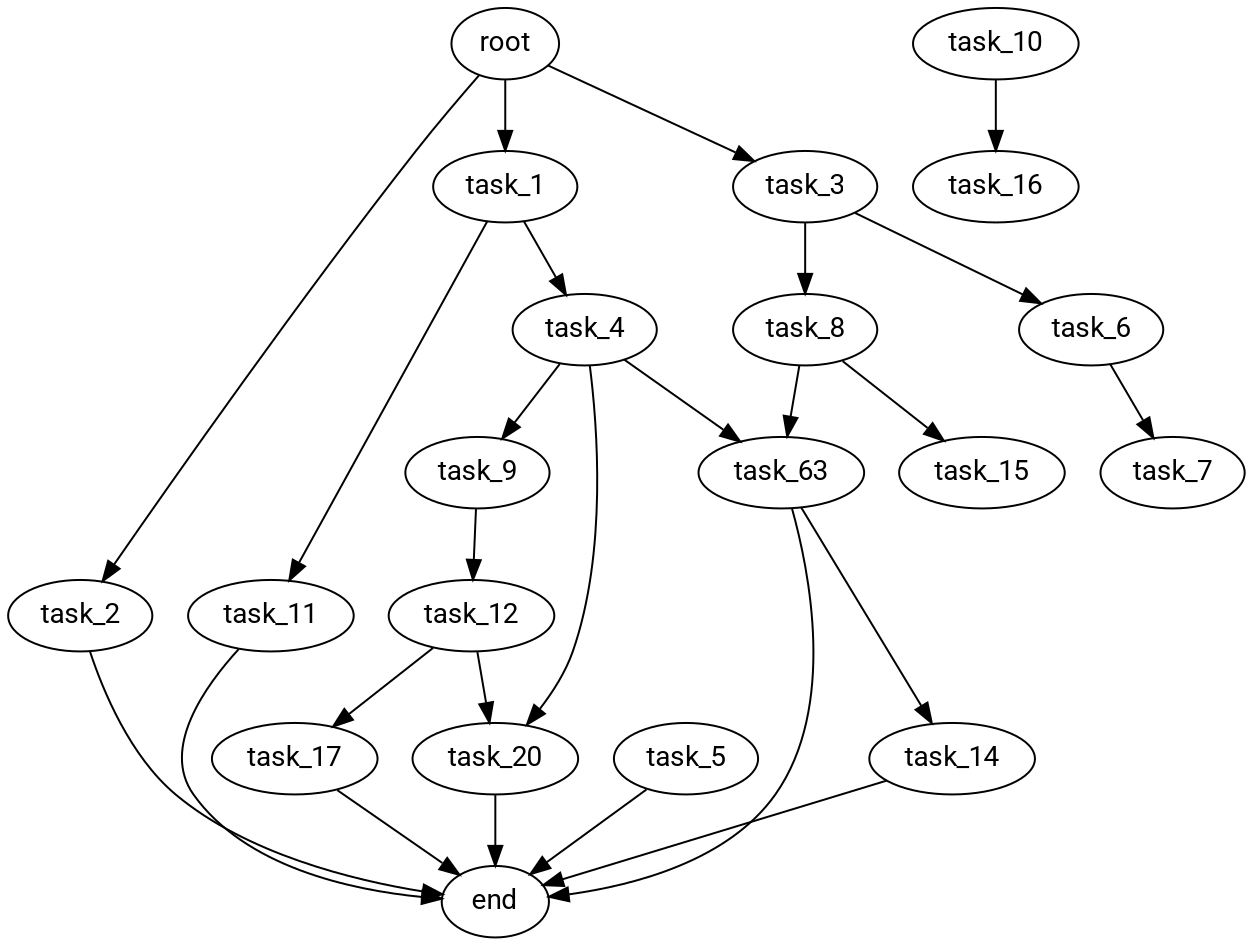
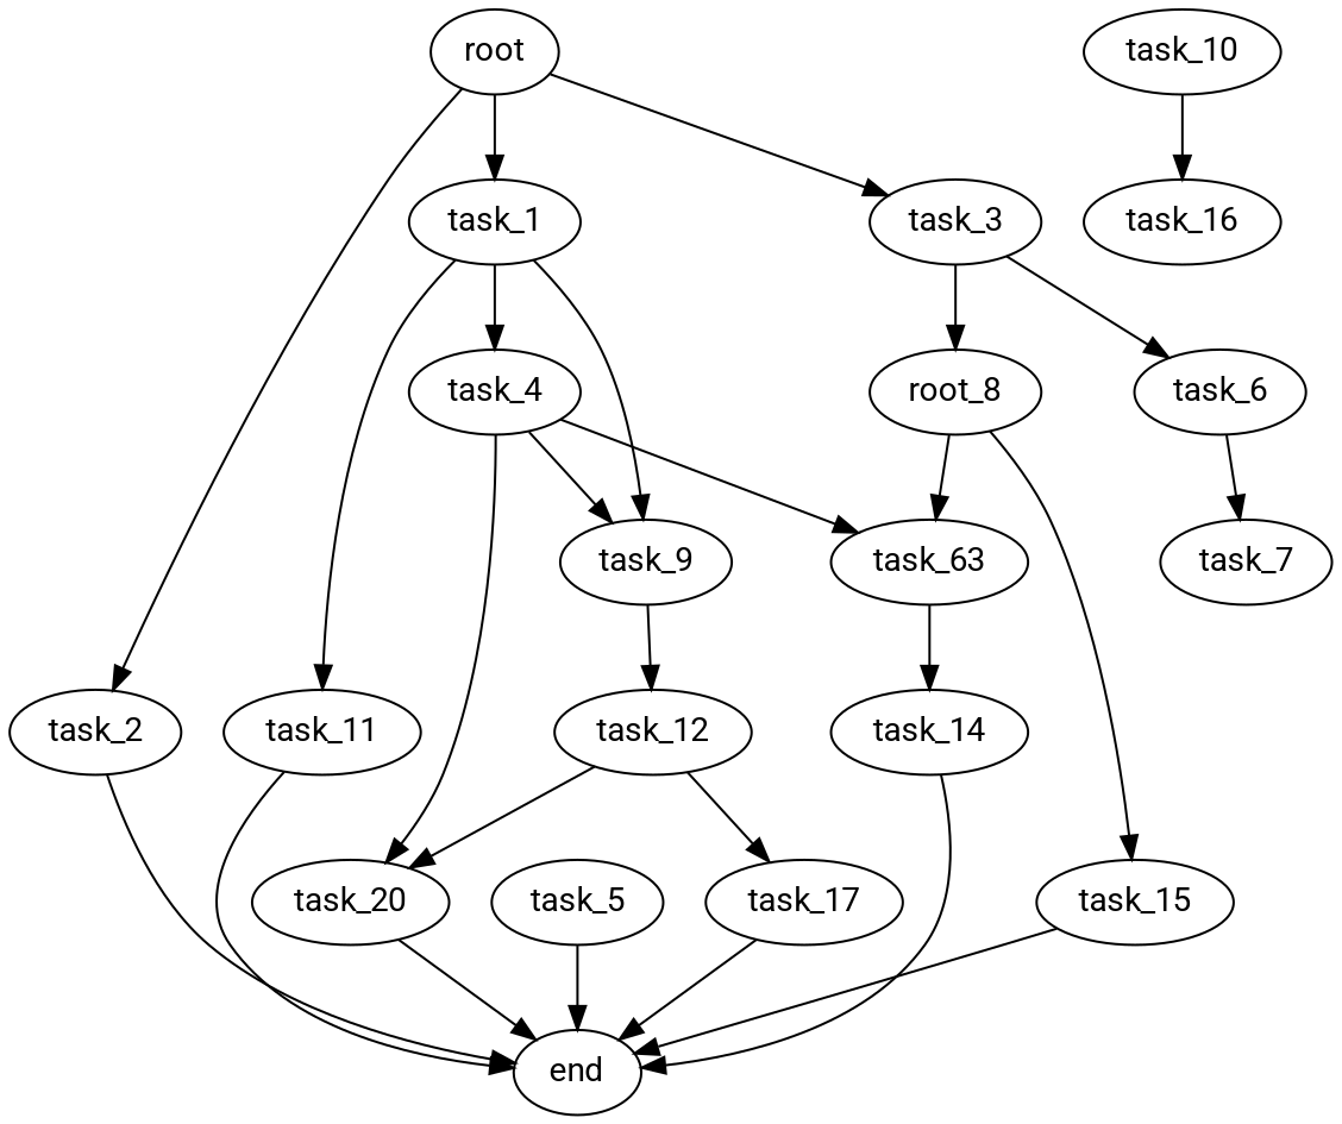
  digraph {
    fontname=Roboto
    node [fontname=Roboto]
    edge [fontname=Roboto]
    root
    task_1
    task_2
    task_3
    task_4
    task_9
    task_11
    end
    task_6
-   task_8
+   task_8 [label=root_8]
    n11 [label=task_63]
    task_20
    task_12
    task_5
    task_7
    task_15
    task_10
    task_16
    task_14
    task_17
    root -> task_1
    root -> task_2
    root -> task_3
    task_1 -> task_4
+   task_1 -> task_9
    task_1 -> task_11
    task_2 -> end
    task_3 -> task_6
    task_3 -> task_8
    task_4 -> task_9
    task_4 -> n11
    task_4 -> task_20
    task_9 -> task_12
    task_11 -> end
    task_6 -> task_7
    task_8 -> n11
    task_8 -> task_15
    n11 -> task_14
    task_20 -> end
    task_12 -> task_20
    task_12 -> task_17
    task_5 -> end
-   n11 -> end
+   task_15 -> end
    task_10 -> task_16
    task_14 -> end
    task_17 -> end
  }
